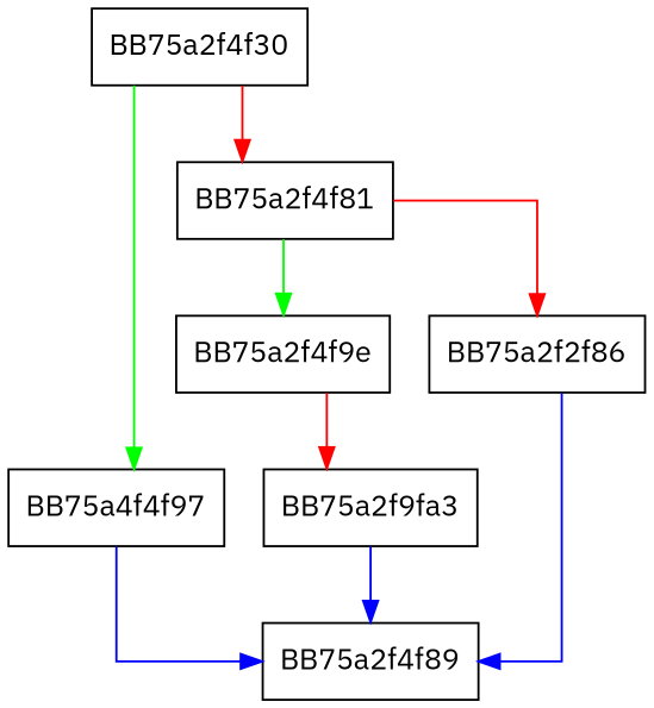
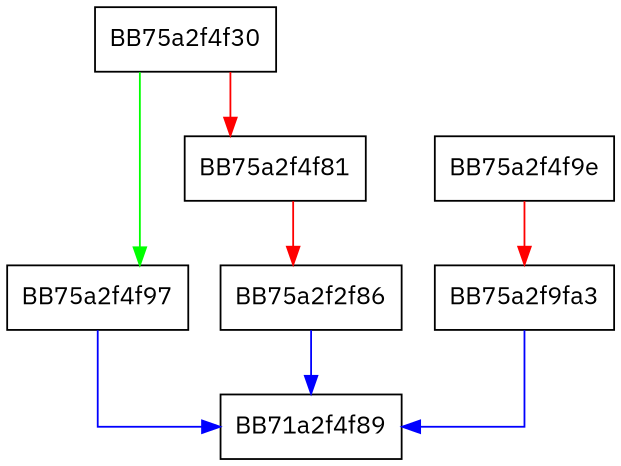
  digraph {
    fontname="IBM Plex Sans"
    splines=ortho
    node [fontname="IBM Plex Sans" shape=box]
    edge [color=red fontname="IBM Plex Sans"]
    BB75a2f4f30
-   BB75a2f4f97 [label=BB75a4f4f97]
+   BB75a2f4f97
    BB75a2f4f81
-   BB75a2f4f89
+   BB75a2f4f89 [label=BB71a2f4f89]
    BB75a2f4f9e
    n6 [label=BB75a2f2f86]
    n7 [label=BB75a2f9fa3]
    BB75a2f4f30 -> BB75a2f4f97 [color=green]
    BB75a2f4f30 -> BB75a2f4f81
    BB75a2f4f97 -> BB75a2f4f89 [color=blue]
-   BB75a2f4f81 -> BB75a2f4f9e [color=green]
    BB75a2f4f81 -> n6
    BB75a2f4f9e -> n7
    n6 -> BB75a2f4f89 [color=blue]
    n7 -> BB75a2f4f89 [color=blue]
  }
